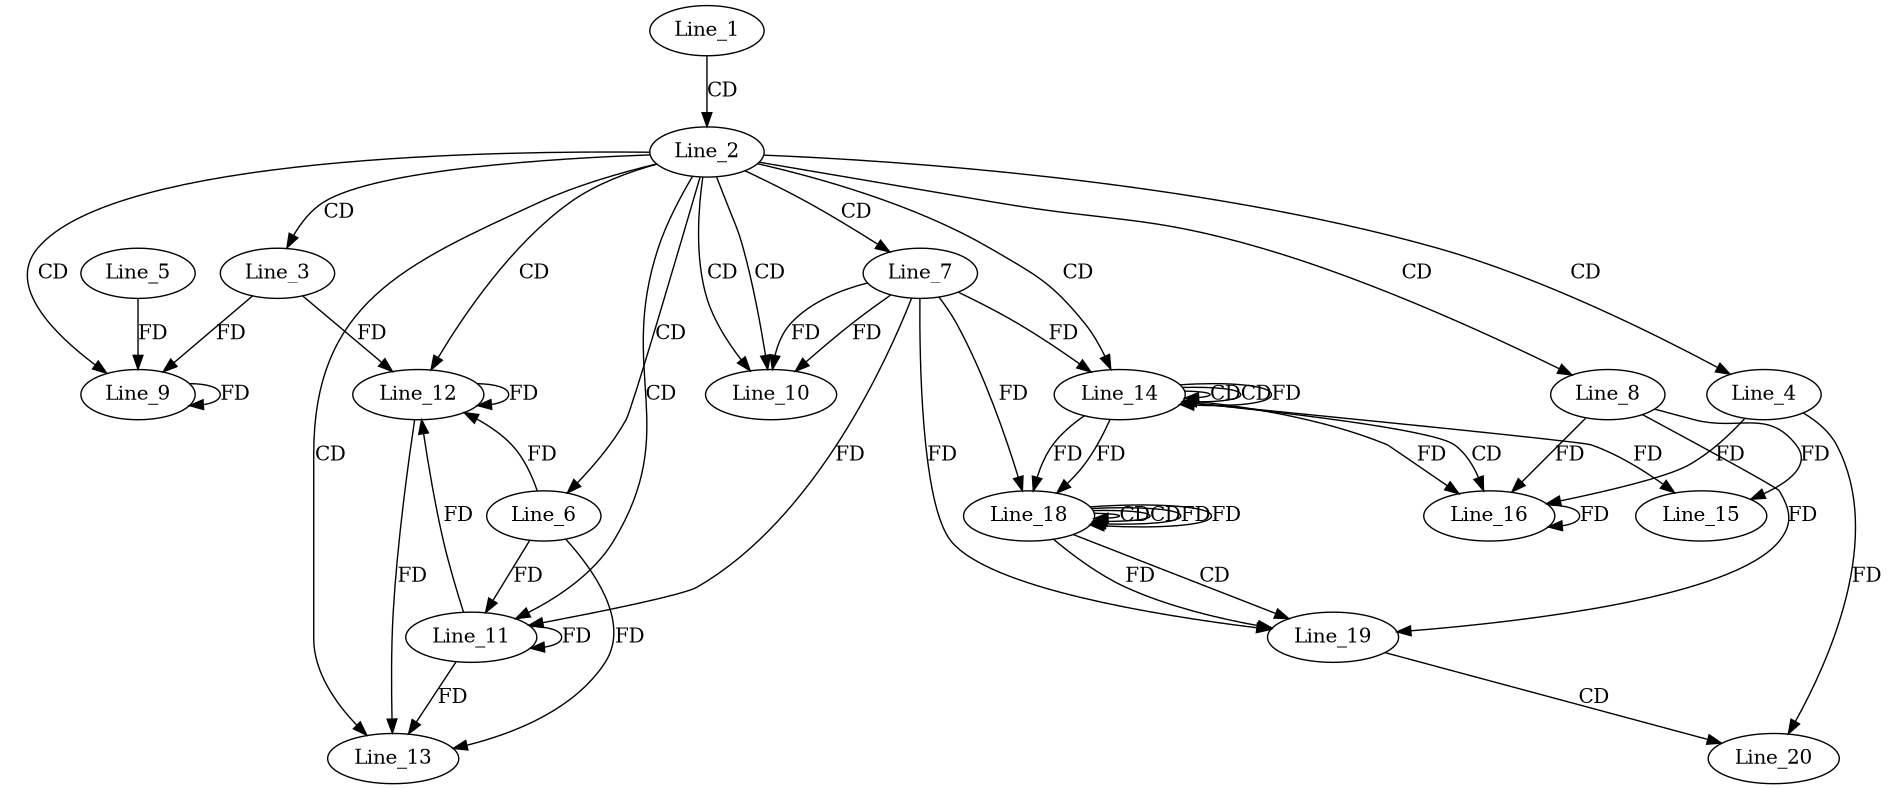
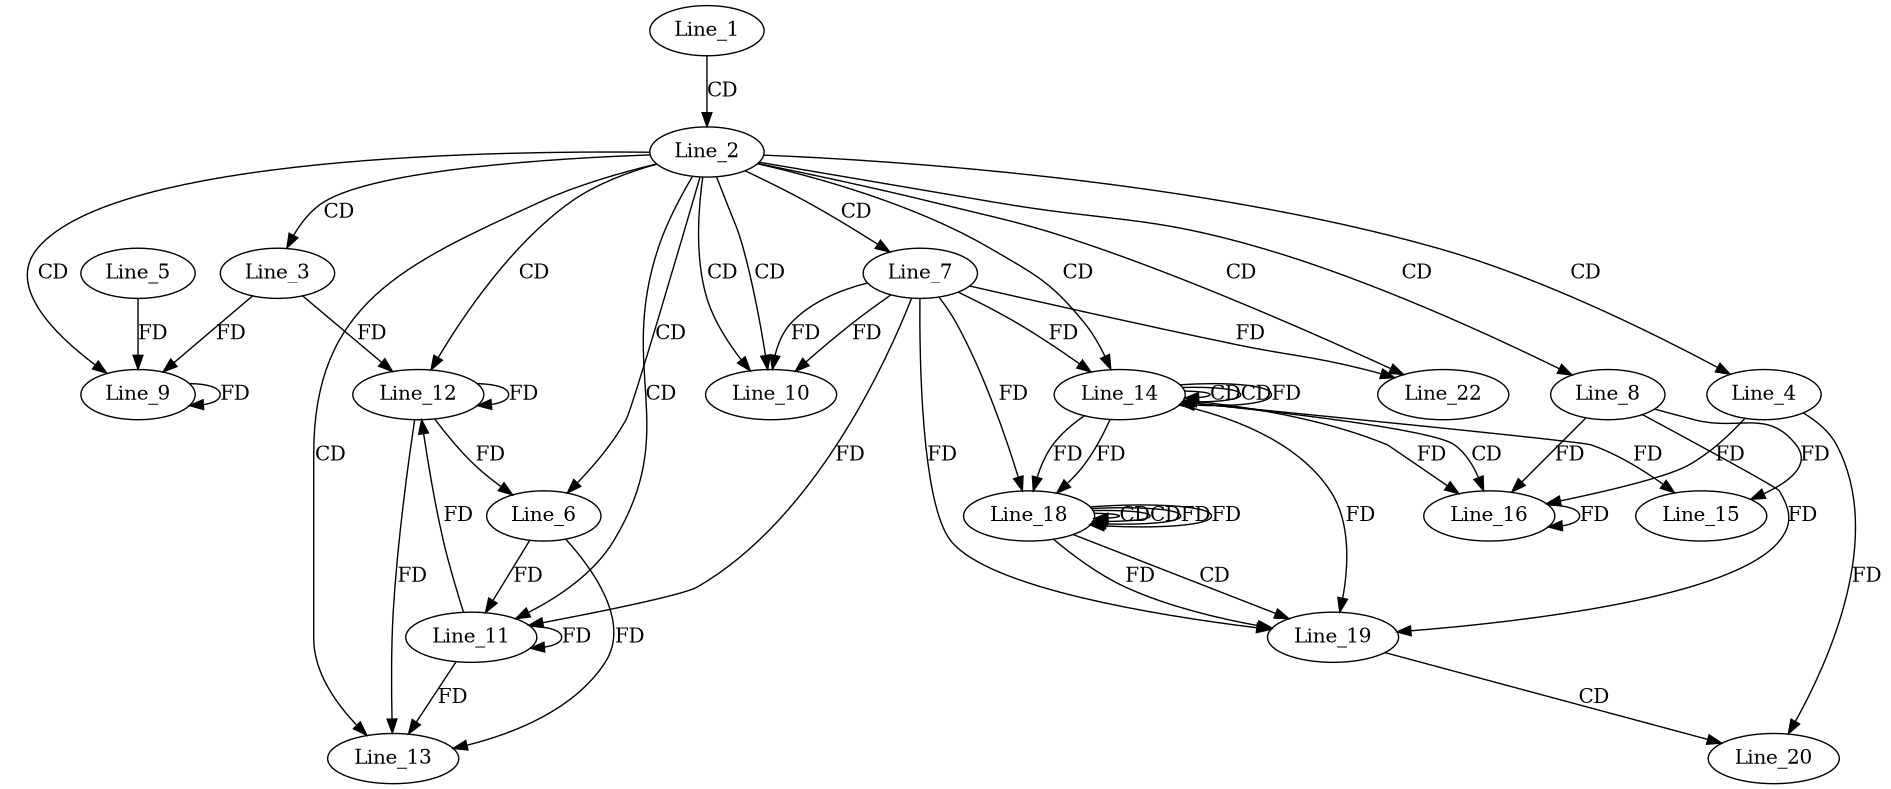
  digraph {
    Line_1
    Line_2
    Line_3
    Line_4
    Line_6
    Line_7
    Line_8
    Line_9
    Line_10
    Line_11
    Line_12
    Line_13
    Line_14
+   Line_22
    Line_16
    Line_20
    Line_5
    Line_18
    Line_19
    Line_15
    Line_1 -> Line_2 [label=CD]
    Line_2 -> Line_3 [label=CD]
    Line_2 -> Line_4 [label=CD]
    Line_2 -> Line_6 [label=CD]
    Line_2 -> Line_7 [label=CD]
    Line_2 -> Line_8 [label=CD]
    Line_2 -> Line_9 [label=CD]
    Line_2 -> Line_10 [label=CD]
    Line_2 -> Line_10 [label=CD]
    Line_2 -> Line_11 [label=CD]
    Line_2 -> Line_12 [label=CD]
    Line_2 -> Line_13 [label=CD]
    Line_2 -> Line_14 [label=CD]
+   Line_2 -> Line_22 [label=CD]
    Line_3 -> Line_9 [label=FD]
    Line_3 -> Line_12 [label=FD]
    Line_4 -> Line_16 [label=FD]
    Line_4 -> Line_20 [label=FD]
    Line_6 -> Line_11 [label=FD]
-   Line_6 -> Line_12 [label=FD]
+   Line_12 -> Line_6 [label=FD]
    Line_6 -> Line_13 [label=FD]
    Line_7 -> Line_10 [label=FD]
    Line_7 -> Line_10 [label=FD]
    Line_7 -> Line_11 [label=FD]
    Line_7 -> Line_14 [label=FD]
+   Line_7 -> Line_22 [label=FD]
    Line_7 -> Line_18 [label=FD]
    Line_7 -> Line_19 [label=FD]
    Line_8 -> Line_16 [label=FD]
    Line_8 -> Line_19 [label=FD]
    Line_8 -> Line_15 [label=FD]
    Line_9 -> Line_9 [label=FD]
    Line_11 -> Line_11 [label=FD]
    Line_11 -> Line_12 [label=FD]
    Line_11 -> Line_13 [label=FD]
    Line_12 -> Line_12 [label=FD]
    Line_12 -> Line_13 [label=FD]
    Line_14 -> Line_14 [label=CD]
    Line_14 -> Line_14 [label=CD]
    Line_14 -> Line_14 [label=FD]
    Line_14 -> Line_16 [label=CD]
    Line_14 -> Line_16 [label=FD]
    Line_14 -> Line_18 [label=FD]
    Line_14 -> Line_18 [label=FD]
+   Line_14 -> Line_19 [label=FD]
    Line_14 -> Line_15 [label=FD]
    Line_16 -> Line_16 [label=FD]
    Line_5 -> Line_9 [label=FD]
    Line_18 -> Line_18 [label=CD]
    Line_18 -> Line_18 [label=CD]
    Line_18 -> Line_18 [label=FD]
    Line_18 -> Line_18 [label=FD]
    Line_18 -> Line_19 [label=CD]
    Line_18 -> Line_19 [label=FD]
    Line_19 -> Line_20 [label=CD]
  }
